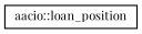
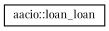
  digraph {
    rankdir=TB
    fontname="Playfair Display"
-   n1 [color=black fillcolor=white fontname="Playfair Display" fontsize=10 height=0.2 label="aacio::loan_position" shape=record style=filled width=0.4]
+   n1 [color=black fillcolor=white fontname="Playfair Display" fontsize=10 height=0.2 label="aacio::loan_loan" shape=record style=filled width=0.4]
  }
